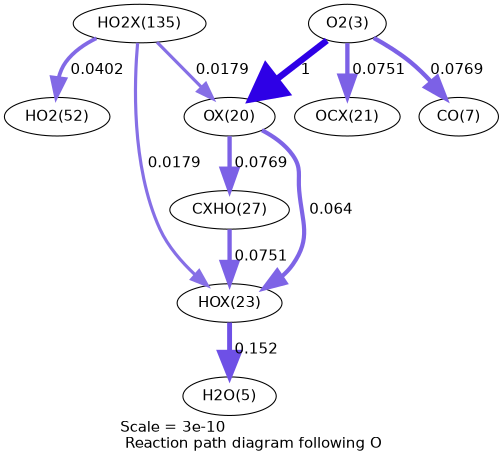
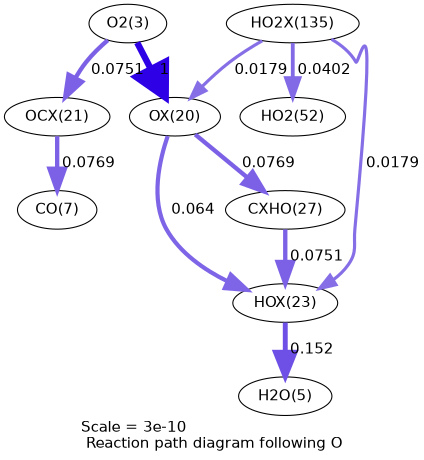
  digraph {
    fontname=Helvetica
    label="Scale = 3e-10\l Reaction path diagram following O"
    node [fontname=Helvetica]
    edge [arrowsize=2.02 color="0.7, 0.575, 0.9" fontname=Helvetica penwidth=4.05]
    n1 [label="O2(3)"]
    n2 [label="OX(20)"]
    n3 [label="OCX(21)"]
    n4 [label="HOX(23)"]
    n5 [label="CXHO(27)"]
    n6 [label="H2O(5)"]
    n7 [label="CO(7)"]
    n8 [label="HO2X(135)"]
    n9 [label="HO2(52)"]
    n1 -> n2 [arrowsize=3 color="0.7, 1.5, 0.9" label=" 1" penwidth=6]
    n1 -> n3 [label=" 0.0751"]
    n2 -> n4 [arrowsize=1.96 color="0.7, 0.564, 0.9" label=" 0.064" penwidth=3.92]
    n2 -> n5 [arrowsize=2.03 color="0.7, 0.577, 0.9" label=" 0.0769" penwidth=4.06]
-   n1 -> n7 [arrowsize=2.03 color="0.7, 0.577, 0.9" label=" 0.0769" penwidth=4.06]
+   n3 -> n7 [arrowsize=2.03 color="0.7, 0.577, 0.9" label=" 0.0769" penwidth=4.06]
    n4 -> n6 [arrowsize=2.29 color="0.7, 0.652, 0.9" label=" 0.152" penwidth=4.58]
    n5 -> n4 [label=" 0.0751"]
    n8 -> n2 [arrowsize=1.48 color="0.7, 0.518, 0.9" label=" 0.0179" penwidth=2.96]
    n8 -> n4 [arrowsize=1.48 color="0.7, 0.518, 0.9" label=" 0.0179" penwidth=2.96]
    n8 -> n9 [arrowsize=1.79 color="0.7, 0.54, 0.9" label=" 0.0402" penwidth=3.57]
  }
